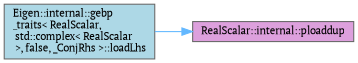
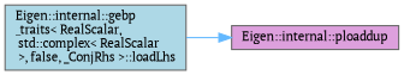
  digraph {
    rankdir=LR
    fontname="PT Serif"
    node [fontname="PT Serif" fontsize=10 shape=box style=filled]
    n1 [color=gray40 fillcolor=lightblue fontcolor=black height=0.2 label="Eigen::internal::gebp\l_traits\< RealScalar,\l std::complex\< RealScalar\l \>, false, _ConjRhs \>::loadLhs" width=0.4]
-   n2 [color=grey40 fillcolor=plum height=0.2 label="RealScalar::internal::ploaddup" width=0.4]
+   n2 [color=grey40 fillcolor=plum height=0.2 label="Eigen::internal::ploaddup" width=0.4]
    n1 -> n2 [color=steelblue1 fontname="PT Serif" fontsize=10 labelfontname=Helvetica labelfontsize=10 style=solid]
  }
